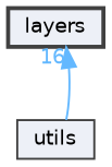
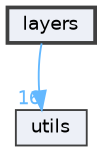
  digraph {
    compound=true
    node [color=grey25 fillcolor="#edf0f7" fontname=Helvetica fontsize=10 shape=box]
    n1 [height=0.2 label=layers style="filled,bold" width=0.4]
    n2 [height=0.2 label=utils style=filled width=0.4]
-   n2 -> n1 [color=steelblue1 fontcolor=steelblue1 fontname=Helvetica fontsize=10 headlabel=16 labeldistance=1.5 labelfontname=Helvetica labelfontsize=10]
+   n1 -> n2 [color=steelblue1 fontcolor=steelblue1 fontname=Helvetica fontsize=10 headlabel=16 labeldistance=1.5 labelfontname=Helvetica labelfontsize=10]
  }
